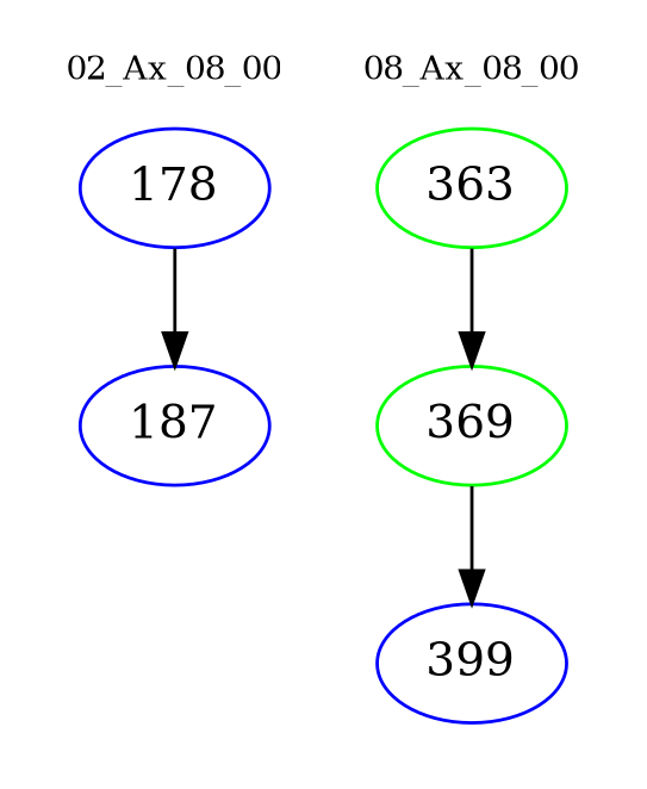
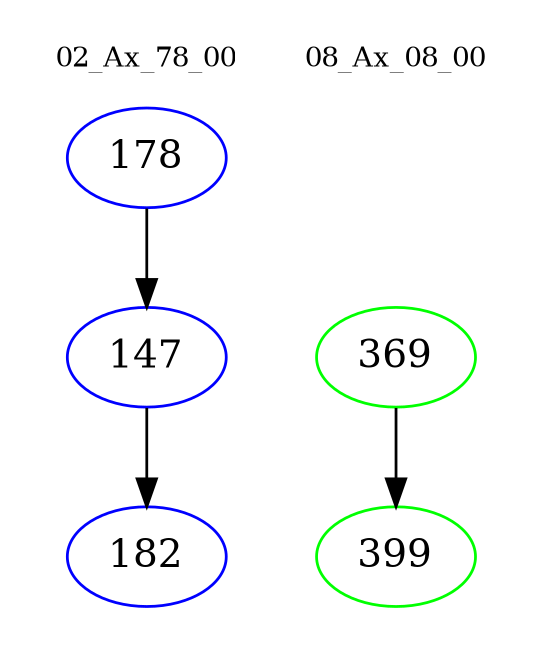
  digraph {
    node [color=blue]
    edge [color=black]
    n1 [label=178]
-   n2 [label=187]
-   n4 [color=green label=363]
+   n2 [label=147]
+   n3 [label=182]
    n5 [color=green label=369]
-   n6 [label=399]
+   n6 [color=green label=399]
    subgraph cluster_1 {
      color=white
      fontsize=10
-     label="02_Ax_08_00"
+     label="02_Ax_78_00"
      n1
      n2
+     n3
    }
    subgraph cluster_2 {
      color=white
      fontsize=10
      label="08_Ax_08_00"
-     n4
      n5
      n6
    }
    n1 -> n2
-   n4 -> n5
+   n2 -> n3
    n5 -> n6
  }
